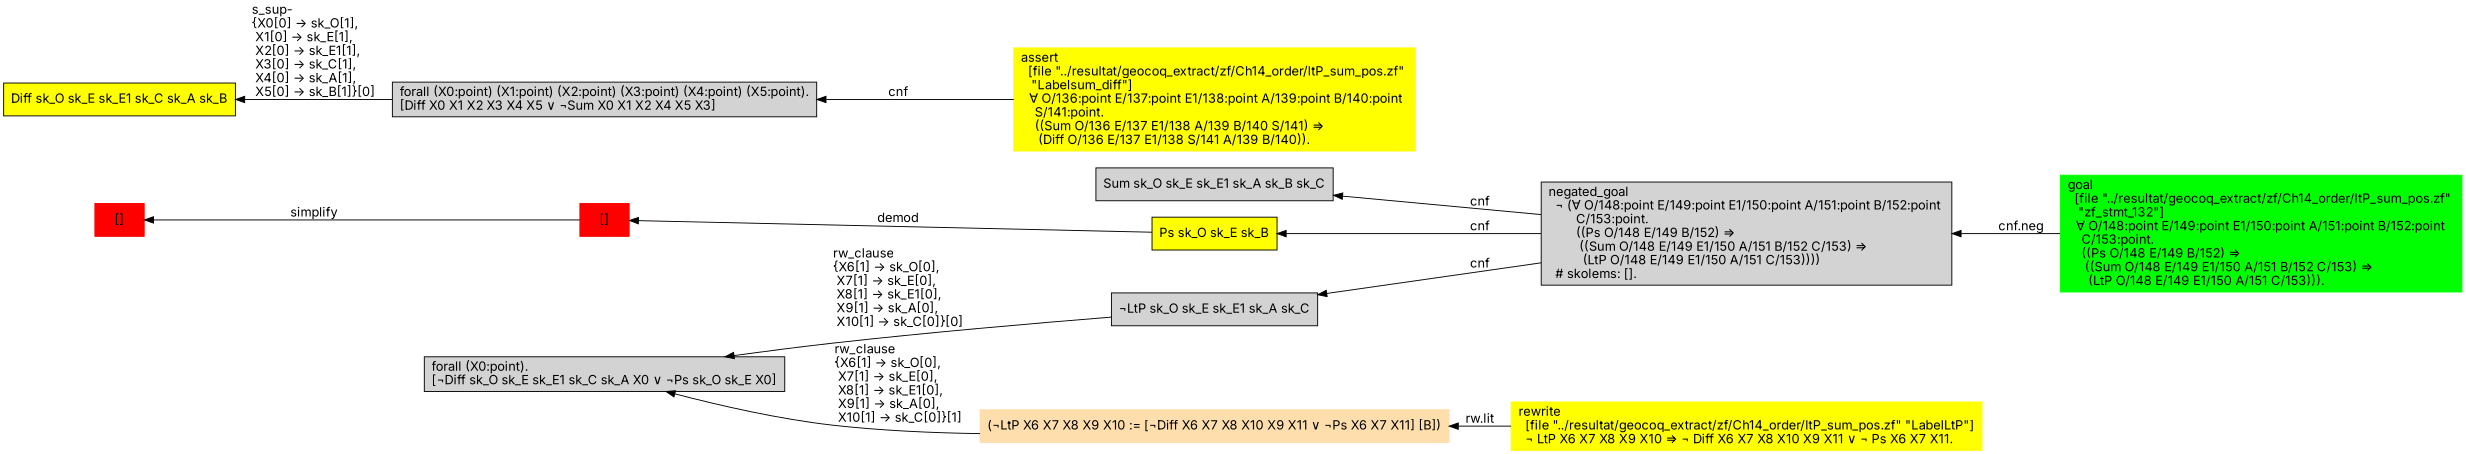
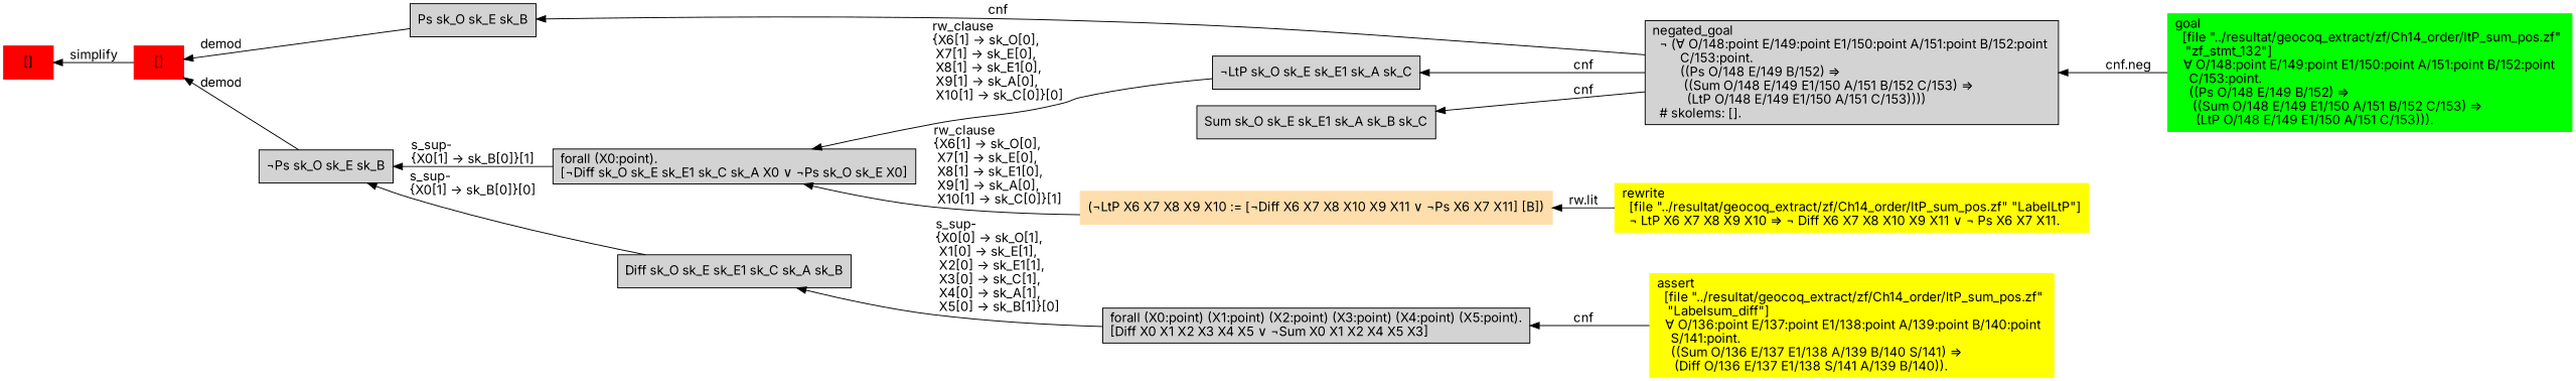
  digraph {
    fontname=Inter
    rankdir=LR
    node [fontname=Inter shape=box style=filled]
    edge [dir=back fontname=Inter]
    n1 [color=red label="[]"]
    n2 [color=red label="[]"]
-   n3 [label="Ps sk_O sk_E sk_B\l" fillcolor=yellow]
+   n3 [label="Ps sk_O sk_E sk_B\l"]
+   n4 [label="¬Ps sk_O sk_E sk_B\l"]
    n5 [label="negated_goal\l  ¬ (∀ O/148:point E/149:point E1/150:point A/151:point B/152:point \l        C/153:point.\l        ((Ps O/148 E/149 B/152) ⇒\l         ((Sum O/148 E/149 E1/150 A/151 B/152 C/153) ⇒\l          (LtP O/148 E/149 E1/150 A/151 C/153))))\l  # skolems: [].\l"]
    n6 [label="forall (X0:point).\l[¬Diff sk_O sk_E sk_E1 sk_C sk_A X0 ∨ ¬Ps sk_O sk_E X0]\l"]
-   n7 [label="Diff sk_O sk_E sk_E1 sk_C sk_A sk_B\l" fillcolor=yellow]
+   n7 [label="Diff sk_O sk_E sk_E1 sk_C sk_A sk_B\l"]
    n8 [color=green label="goal\l  [file \"../resultat/geocoq_extract/zf/Ch14_order/ltP_sum_pos.zf\" \l   \"zf_stmt_132\"]\l  ∀ O/148:point E/149:point E1/150:point A/151:point B/152:point \l    C/153:point.\l    ((Ps O/148 E/149 B/152) ⇒\l     ((Sum O/148 E/149 E1/150 A/151 B/152 C/153) ⇒\l      (LtP O/148 E/149 E1/150 A/151 C/153))).\l"]
    n9 [color=navajowhite label="(¬LtP X6 X7 X8 X9 X10 := [¬Diff X6 X7 X8 X10 X9 X11 ∨ ¬Ps X6 X7 X11] [B])\l"]
    n10 [label="¬LtP sk_O sk_E sk_E1 sk_A sk_C\l"]
    n11 [label="forall (X0:point) (X1:point) (X2:point) (X3:point) (X4:point) (X5:point).\l[Diff X0 X1 X2 X3 X4 X5 ∨ ¬Sum X0 X1 X2 X4 X5 X3]\l"]
    n12 [color=yellow label="rewrite\l  [file \"../resultat/geocoq_extract/zf/Ch14_order/ltP_sum_pos.zf\" \"LabelLtP\"]\l  ¬ LtP X6 X7 X8 X9 X10 =\> ¬ Diff X6 X7 X8 X10 X9 X11 ∨ ¬ Ps X6 X7 X11.\l"]
    n13 [color=yellow label="assert\l  [file \"../resultat/geocoq_extract/zf/Ch14_order/ltP_sum_pos.zf\" \l   \"Labelsum_diff\"]\l  ∀ O/136:point E/137:point E1/138:point A/139:point B/140:point \l    S/141:point.\l    ((Sum O/136 E/137 E1/138 A/139 B/140 S/141) ⇒\l     (Diff O/136 E/137 E1/138 S/141 A/139 B/140)).\l"]
    n14 [label="Sum sk_O sk_E sk_E1 sk_A sk_B sk_C\l"]
    n1 -> n2 [label=simplify]
    n2 -> n3 [label=demod]
+   n2 -> n4 [label=demod]
    n3 -> n5 [label=cnf]
+   n4 -> n6 [label="s_sup-\l\{X0[1] → sk_B[0]\}[1]\l"]
+   n4 -> n7 [label="s_sup-\l\{X0[1] → sk_B[0]\}[0]\l"]
    n5 -> n8 [label="cnf.neg"]
    n6 -> n9 [label="rw_clause\l\{X6[1] → sk_O[0], \l X7[1] → sk_E[0], \l X8[1] → sk_E1[0], \l X9[1] → sk_A[0], \l X10[1] → sk_C[0]\}[1]\l"]
    n6 -> n10 [label="rw_clause\l\{X6[1] → sk_O[0], \l X7[1] → sk_E[0], \l X8[1] → sk_E1[0], \l X9[1] → sk_A[0], \l X10[1] → sk_C[0]\}[0]\l"]
    n7 -> n11 [label="s_sup-\l\{X0[0] → sk_O[1], \l X1[0] → sk_E[1], \l X2[0] → sk_E1[1], \l X3[0] → sk_C[1], \l X4[0] → sk_A[1], \l X5[0] → sk_B[1]\}[0]\l"]
    n9 -> n12 [label="rw.lit"]
    n10 -> n5 [label=cnf]
    n11 -> n13 [label=cnf]
    n14 -> n5 [label=cnf]
  }
